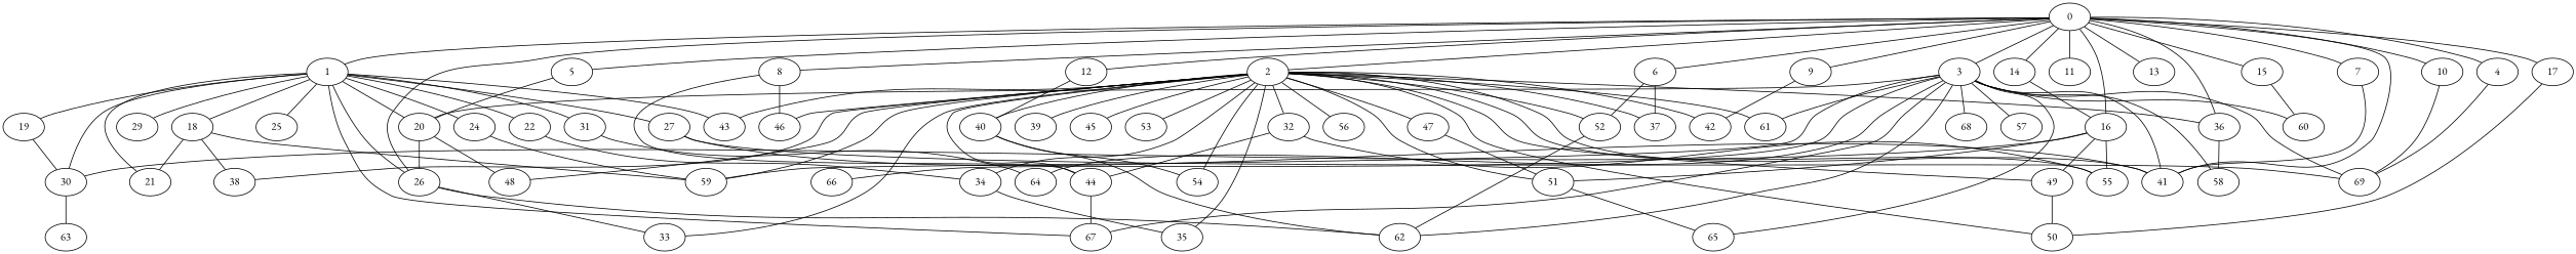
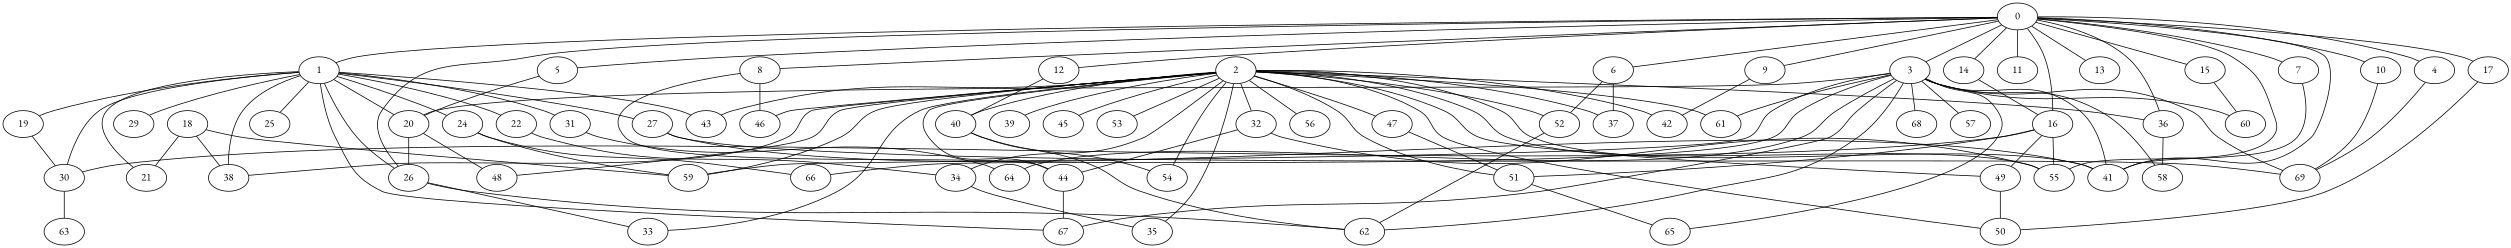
  graph {
    fontname="EB Garamond"
    node [fontname="EB Garamond"]
    edge [fontname="EB Garamond"]
    0
    1
    2
    3
    4
    5
    6
    7
    8
    9
    10
    11
    12
    13
    14
    15
    16
    17
    36
    41
    26
    18
    19
    20
    21
    22
    24
    25
    27
    29
    30
    31
    67
    43
    32
    33
    34
    35
    37
    38
    39
    40
    42
    44
    45
    46
    47
    48
    49
    50
    51
    52
    53
    54
    55
    56
    59
    61
    64
    66
    68
    65
    57
    58
    60
    62
    69
    63
    0 -- 1
-   0 -- 2
+   0 -- 55
    0 -- 3
    0 -- 4
    0 -- 5
    0 -- 6
    0 -- 7
    0 -- 8
    0 -- 9
    0 -- 10
    0 -- 11
    0 -- 12
    0 -- 13
    0 -- 14
    0 -- 15
    0 -- 16
    0 -- 17
    0 -- 36
    0 -- 41
    0 -- 26
    1 -- 26
-   1 -- 18
+   1 -- 38
    1 -- 19
    1 -- 20
    1 -- 21
    1 -- 22
    1 -- 24
    1 -- 25
    1 -- 27
    1 -- 29
    1 -- 30
    1 -- 31
    1 -- 67
    1 -- 43
    2 -- 36
    2 -- 41
    2 -- 43
    2 -- 32
    2 -- 33
    2 -- 34
    2 -- 35
    2 -- 37
    2 -- 38
    2 -- 39
    2 -- 40
    2 -- 42
    2 -- 44
    2 -- 45
    2 -- 46
    2 -- 47
    2 -- 48
    2 -- 49
    2 -- 50
    2 -- 51
    2 -- 52
    2 -- 53
    2 -- 54
    2 -- 55
    2 -- 56
    2 -- 59
    2 -- 61
    3 -- 41
    3 -- 20
    3 -- 67
    3 -- 59
    3 -- 61
    3 -- 64
    3 -- 66
    3 -- 68
    3 -- 65
    3 -- 57
    3 -- 58
    3 -- 60
    3 -- 62
    3 -- 69
    4 -- 69
    5 -- 20
    6 -- 37
    6 -- 52
    7 -- 41
    8 -- 44
    8 -- 46
    9 -- 42
    10 -- 69
    12 -- 40
    14 -- 16
    15 -- 60
    16 -- 30
    16 -- 49
    16 -- 51
    16 -- 55
    17 -- 50
    36 -- 58
    26 -- 33
    26 -- 62
    18 -- 21
    18 -- 38
    18 -- 59
    19 -- 30
    20 -- 26
    20 -- 48
    22 -- 34
    24 -- 59
+   24 -- 66
    27 -- 41
    27 -- 69
    30 -- 63
    31 -- 64
    32 -- 44
    32 -- 55
    34 -- 35
    40 -- 54
    40 -- 62
    44 -- 67
    47 -- 51
    49 -- 50
    51 -- 65
    52 -- 62
  }
